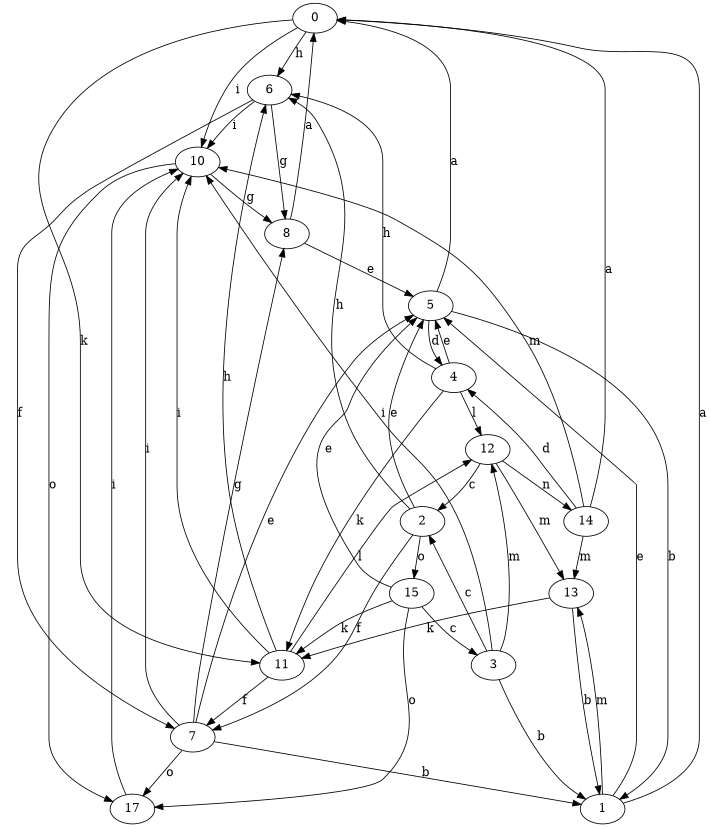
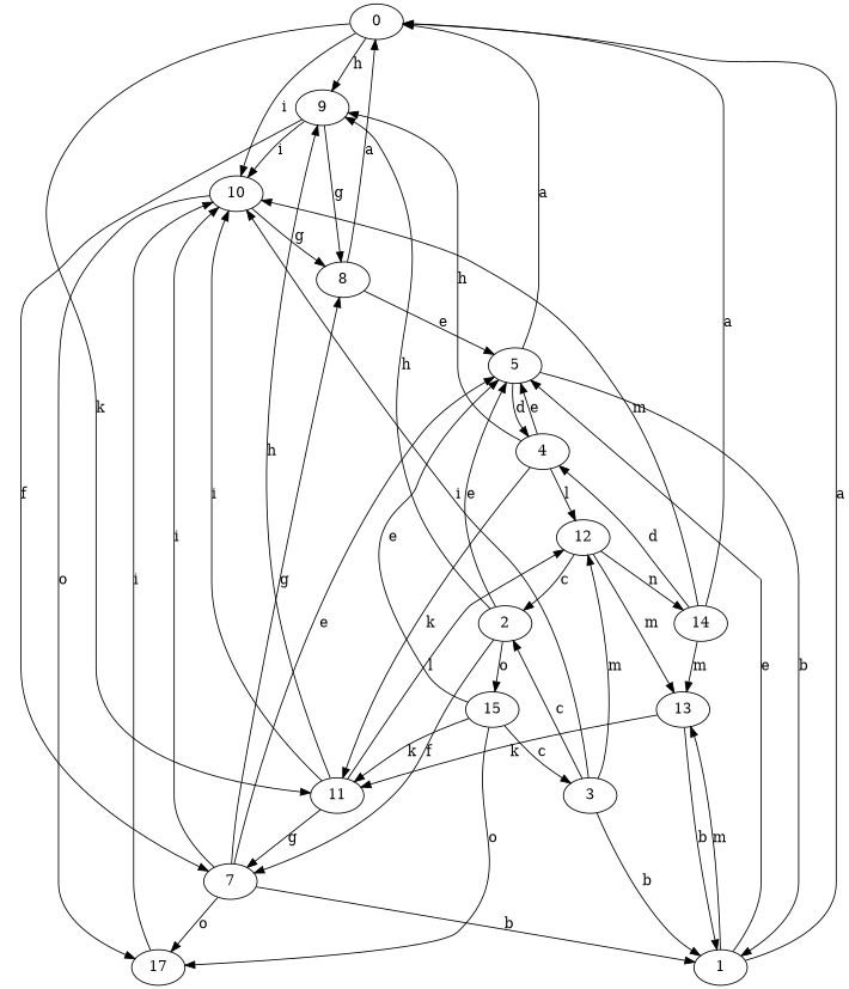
  strict digraph {
    0
-   9 [label=6]
+   9
    10
    11
    7
    8
    17
    12
    1
    5
    13
    4
    2
    15
    14
    3
    0 -> 9 [label=h]
    0 -> 10 [label=i]
    0 -> 11 [label=k]
    9 -> 10 [label=i]
    9 -> 7 [label=f]
    9 -> 8 [label=g]
    10 -> 8 [label=g]
    10 -> 17 [label=o]
    11 -> 9 [label=h]
    11 -> 10 [label=i]
-   11 -> 7 [label=f]
+   11 -> 7 [label=g]
    11 -> 12 [label=l]
    7 -> 10 [label=i]
    7 -> 8 [label=g]
    7 -> 17 [label=o]
    7 -> 1 [label=b]
    7 -> 5 [label=e]
    8 -> 0 [label=a]
    8 -> 5 [label=e]
    17 -> 10 [label=i]
    12 -> 13 [label=m]
    12 -> 2 [label=c]
    12 -> 14 [label=n]
    1 -> 0 [label=a]
    1 -> 5 [label=e]
    1 -> 13 [label=m]
    5 -> 0 [label=a]
    5 -> 1 [label=b]
    5 -> 4 [label=d]
    13 -> 11 [label=k]
    13 -> 1 [label=b]
    4 -> 9 [label=h]
    4 -> 11 [label=k]
    4 -> 12 [label=l]
    4 -> 5 [label=e]
    2 -> 9 [label=h]
    2 -> 7 [label=f]
    2 -> 5 [label=e]
    2 -> 15 [label=o]
    15 -> 11 [label=k]
    15 -> 17 [label=o]
    15 -> 5 [label=e]
    15 -> 3 [label=c]
    14 -> 0 [label=a]
    14 -> 10 [label=m]
    14 -> 13 [label=m]
    14 -> 4 [label=d]
    3 -> 10 [label=i]
    3 -> 12 [label=m]
    3 -> 1 [label=b]
    3 -> 2 [label=c]
  }
